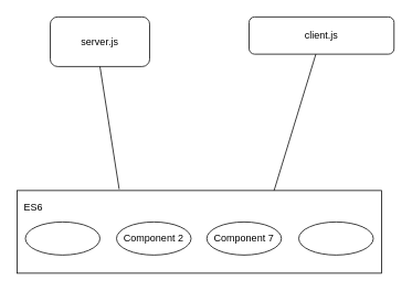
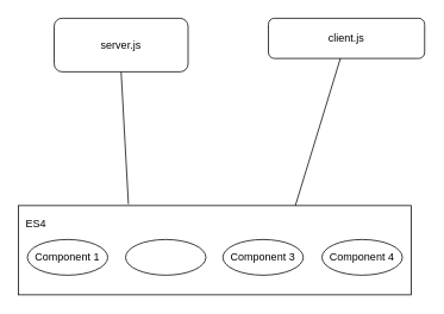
  <mxCell id="0" />
  <mxCell id="1" parent="0" />
- <mxCell id="2" value="server.js&lt;br&gt;" style="rounded=1;whiteSpace=wrap;html=1;" parent="1" vertex="1"><mxGeometry x="60" y="20" width="120" height="60" as="geometry" /></mxCell>
+ <mxCell id="2" value="server.js&lt;br&gt;" style="rounded=1;whiteSpace=wrap;html=1;" parent="1" vertex="1"><mxGeometry x="60" y="20" width="150" height="60" as="geometry" /></mxCell>
  <mxCell id="3" value="client.js&lt;br&gt;" style="rounded=1;whiteSpace=wrap;html=1;" parent="1" vertex="1"><mxGeometry x="300" y="20" width="175" height="45" as="geometry" /></mxCell>
  <mxCell id="4" value="" style="rounded=0;whiteSpace=wrap;html=1;" parent="1" vertex="1"><mxGeometry x="20" y="230" width="440" height="100" as="geometry" /></mxCell>
- <mxCell id="5" value="ES6&lt;br&gt;" style="text;html=1;strokeColor=none;fillColor=none;align=center;verticalAlign=middle;whiteSpace=wrap;rounded=0;" parent="1" vertex="1"><mxGeometry x="20" y="240" width="40" height="20" as="geometry" /></mxCell>
+ <mxCell id="5" value="ES4&lt;br&gt;" style="text;html=1;strokeColor=none;fillColor=none;align=center;verticalAlign=middle;whiteSpace=wrap;rounded=0;" parent="1" vertex="1"><mxGeometry x="20" y="240" width="40" height="20" as="geometry" /></mxCell>
  <mxCell id="6" value="" style="ellipse;whiteSpace=wrap;html=1;" parent="1" vertex="1"><mxGeometry x="30" y="268" width="90" height="40" as="geometry" /></mxCell>
  <mxCell id="7" value="" style="ellipse;whiteSpace=wrap;html=1;" parent="1" vertex="1"><mxGeometry x="140" y="268" width="90" height="40" as="geometry" /></mxCell>
  <mxCell id="8" value="" style="ellipse;whiteSpace=wrap;html=1;" parent="1" vertex="1"><mxGeometry x="249" y="268" width="90" height="40" as="geometry" /></mxCell>
  <mxCell id="9" value="" style="ellipse;whiteSpace=wrap;html=1;" parent="1" vertex="1"><mxGeometry x="360" y="268" width="90" height="40" as="geometry" /></mxCell>
- <mxCell id="11" value="Component 2&lt;br&gt;" style="text;html=1;strokeColor=none;fillColor=none;align=center;verticalAlign=middle;whiteSpace=wrap;rounded=0;" parent="1" vertex="1"><mxGeometry x="145" y="278" width="80" height="20" as="geometry" /></mxCell>
- <mxCell id="12" value="Component 7&lt;br&gt;" style="text;html=1;strokeColor=none;fillColor=none;align=center;verticalAlign=middle;whiteSpace=wrap;rounded=0;" parent="1" vertex="1"><mxGeometry x="254" y="278" width="80" height="20" as="geometry" /></mxCell>
+ <mxCell id="10" value="Component 1" style="text;html=1;strokeColor=none;fillColor=none;align=center;verticalAlign=middle;whiteSpace=wrap;rounded=0;" parent="1" vertex="1"><mxGeometry x="35" y="278" width="80" height="20" as="geometry" /></mxCell>
+ <mxCell id="12" value="Component 3&lt;br&gt;" style="text;html=1;strokeColor=none;fillColor=none;align=center;verticalAlign=middle;whiteSpace=wrap;rounded=0;" parent="1" vertex="1"><mxGeometry x="254" y="278" width="80" height="20" as="geometry" /></mxCell>
+ <mxCell id="13" value="Component 4&lt;br&gt;" style="text;html=1;strokeColor=none;fillColor=none;align=center;verticalAlign=middle;whiteSpace=wrap;rounded=0;" parent="1" vertex="1"><mxGeometry x="365" y="278" width="80" height="20" as="geometry" /></mxCell>
  <mxCell id="14" value="" style="endArrow=none;html=1;exitX=0.705;exitY=0;exitDx=0;exitDy=0;exitPerimeter=0;" parent="1" source="4" target="3" edge="1"><mxGeometry width="50" height="50" relative="1" as="geometry"><mxPoint x="310" y="150" as="sourcePoint" /><mxPoint x="360" y="100" as="targetPoint" /></mxGeometry></mxCell>
  <mxCell id="15" value="" style="endArrow=none;html=1;entryX=0.5;entryY=1;entryDx=0;entryDy=0;exitX=0.28;exitY=-0.017;exitDx=0;exitDy=0;exitPerimeter=0;" parent="1" source="4" target="2" edge="1"><mxGeometry width="50" height="50" relative="1" as="geometry"><mxPoint x="160" y="200" as="sourcePoint" /><mxPoint x="210" y="150" as="targetPoint" /></mxGeometry></mxCell>
